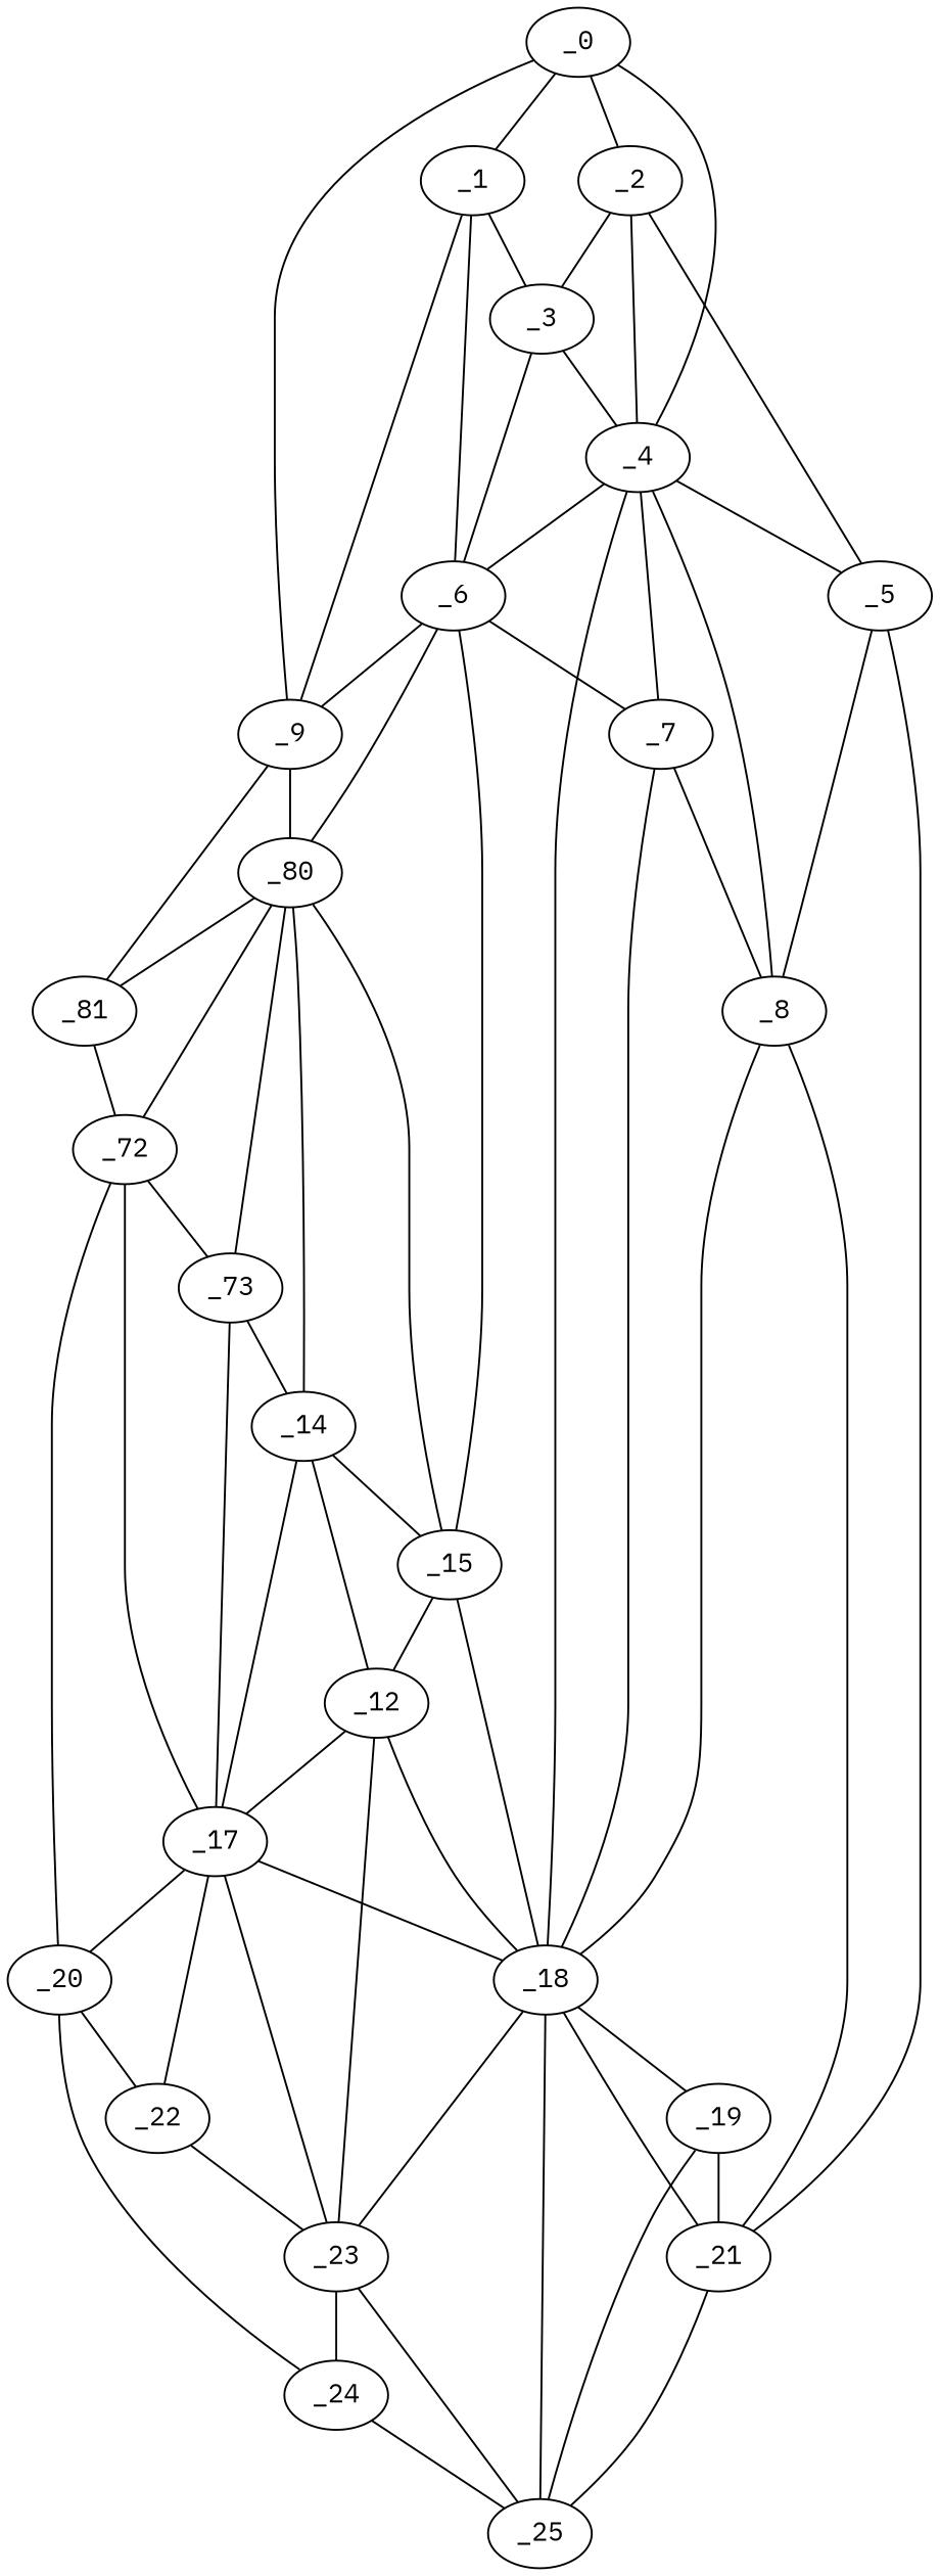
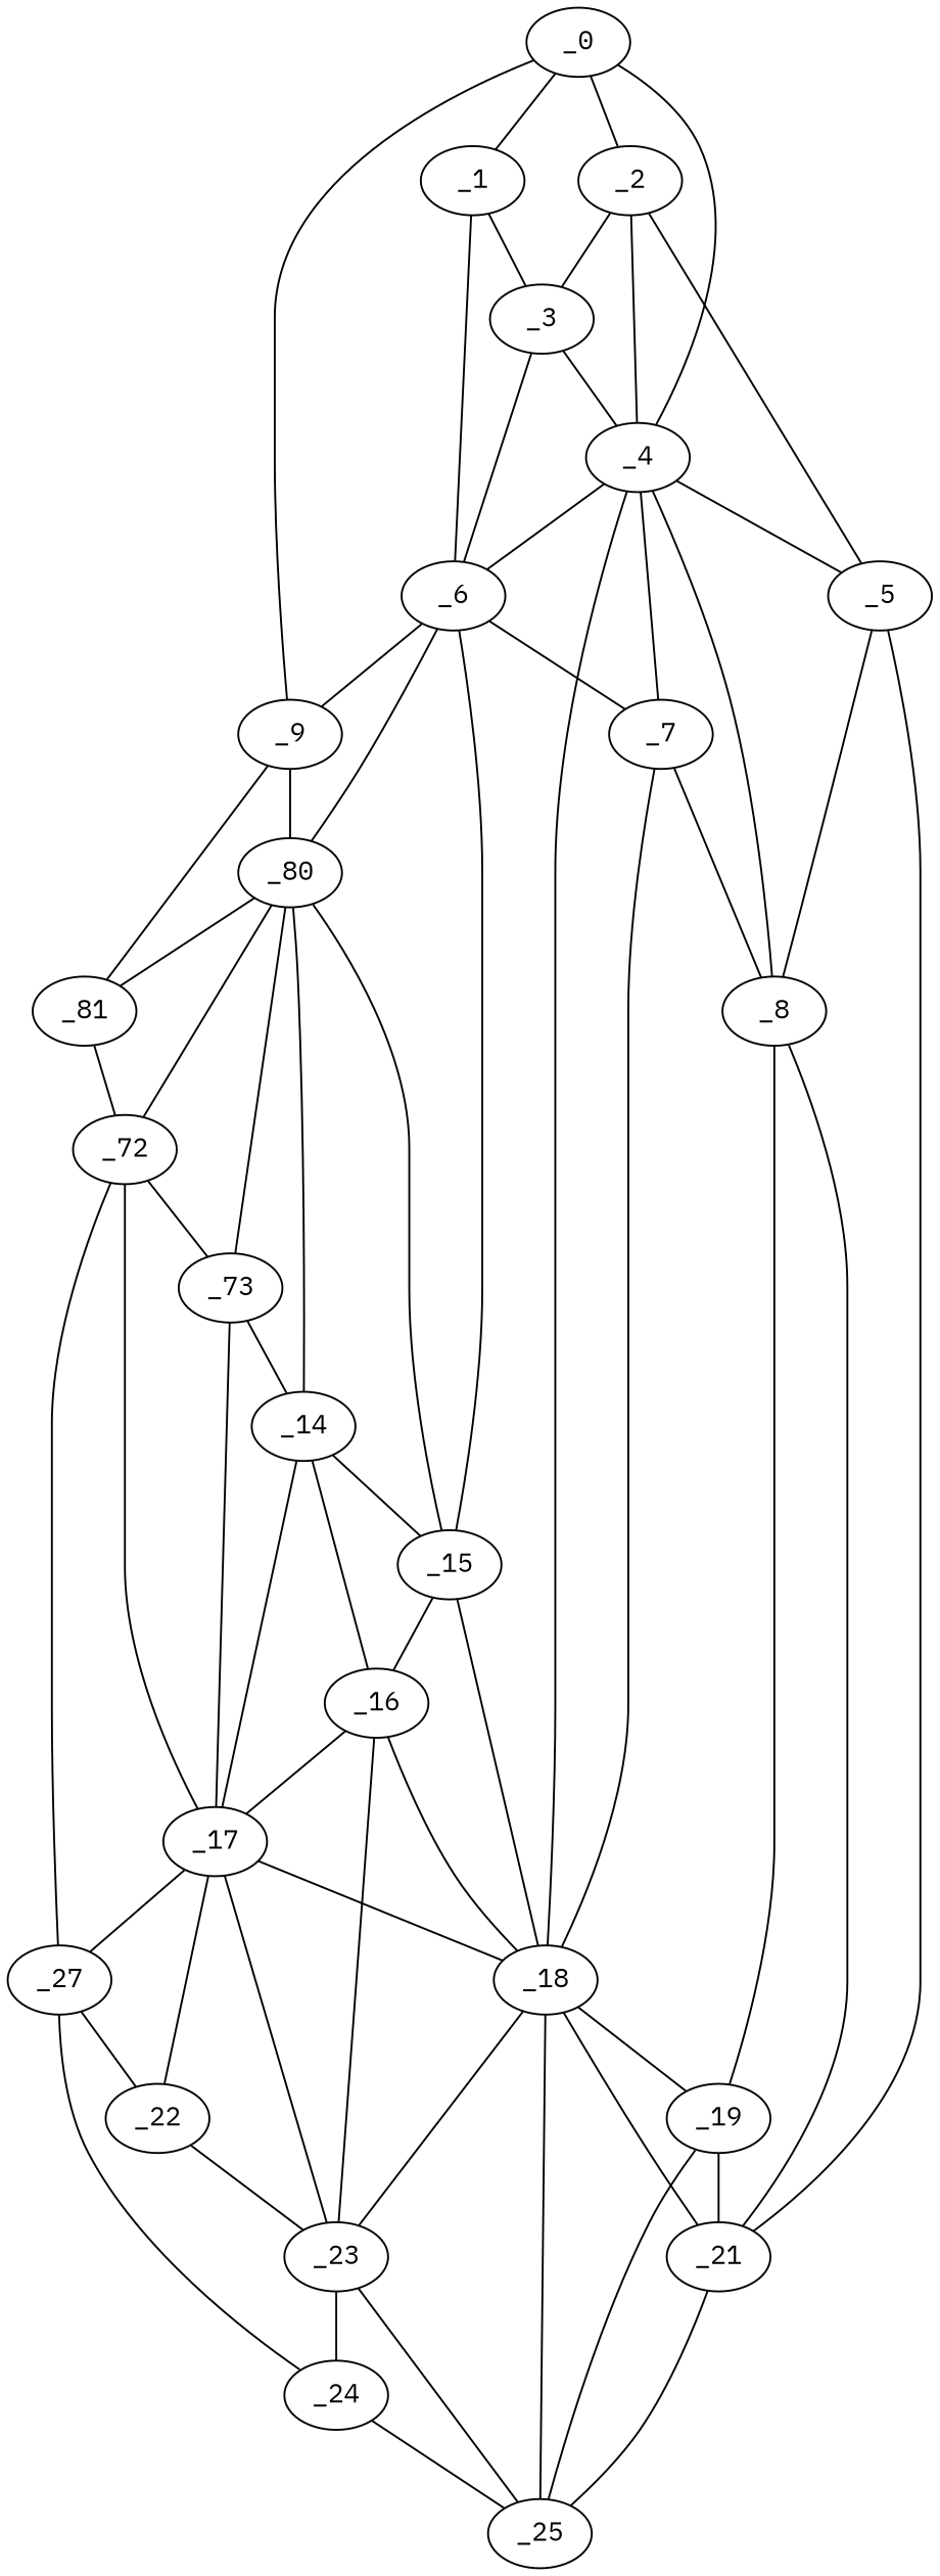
  graph {
    fontname="IBM Plex Mono"
    node [fontname="IBM Plex Mono" x=34 y=29]
    edge [fontname="IBM Plex Mono" valence=2]
    _0 [x=6 y=71]
    _1 [x=12 y=65]
    _2 [x=15 y=93]
    _4 [x=27 y=84]
    _9 [x=35 y=31]
    _3 [x=17 y=66]
    _6 [y=41]
    _5 [x=31 y=97]
    _7 [y=88]
    _8 [y=93]
    _18 [x=94 y=76]
    n12 [label=_80 x=45]
    n13 [label=_81 x=50 y=20]
    _15 [x=77 y=32]
    _21 [x=110 y=85]
    n16 [label=_72 x=63 y=20]
    n17 [label=_73 x=67 y=24]
    _14 [x=74]
-   _16 [x=85 y=32 label=_12]
+   _16 [x=85 y=32]
    _25 [x=126 y=57]
    _23 [x=118 y=43]
    _19 [x=105 y=81]
    _17 [x=94 y=30]
-   _20 [x=110]
+   _20 [x=110 label=_27]
    _24 [x=126 y=50]
    _22 [x=112 y=34]
    _0 -- _1
    _0 -- _2 [valence=1]
    _0 -- _4
    _0 -- _9 [valence=1]
-   _1 -- _9
    _1 -- _3
    _1 -- _6
    _2 -- _4 [valence=1]
    _2 -- _3
    _2 -- _5 [valence=1]
    _4 -- _6
    _4 -- _5 [valence=1]
    _4 -- _7 [valence=1]
    _4 -- _8
    _4 -- _18 [valence=1]
    _9 -- n12
    _9 -- n13 [valence=1]
    _3 -- _4
    _3 -- _6
    _6 -- _9
    _6 -- _7
    _6 -- n12
    _6 -- _15 [valence=1]
    _5 -- _8
    _5 -- _21 [valence=1]
    _7 -- _8 [valence=1]
    _7 -- _18
-   _8 -- _18
+   _8 -- _19
    _8 -- _21
    _18 -- _21
    _18 -- _25
    _18 -- _23 [valence=1]
    _18 -- _19 [valence=1]
    n12 -- n13
    n12 -- _15
    n12 -- n16
    n12 -- n17 [valence=1]
    n12 -- _14
    n13 -- n16 [valence=1]
    _15 -- _18
    _15 -- _16 [valence=1]
    _21 -- _25 [valence=1]
    n16 -- n17
    n16 -- _17
    n16 -- _20 [valence=1]
    n17 -- _14 [valence=1]
    n17 -- _17
    _14 -- _15 [valence=1]
    _14 -- _16 [valence=1]
    _14 -- _17
    _16 -- _18
    _16 -- _23
    _16 -- _17
    _23 -- _25
    _23 -- _24
    _19 -- _21
    _19 -- _25
    _17 -- _18 [valence=1]
    _17 -- _23 [valence=1]
    _17 -- _20
    _17 -- _22
    _20 -- _24 [valence=1]
    _20 -- _22 [valence=1]
    _24 -- _25 [valence=1]
    _22 -- _23
  }
